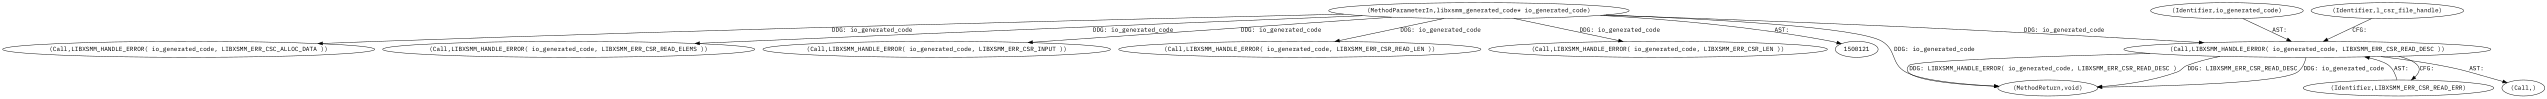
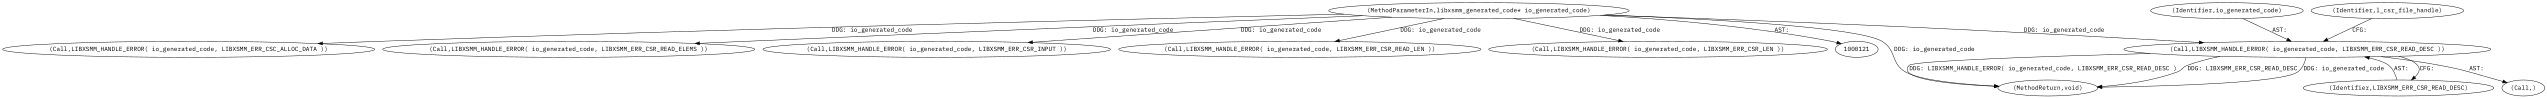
  digraph {
    fontname="IBM Plex Mono"
    node [fontname="IBM Plex Mono"]
    edge [fontname="IBM Plex Mono"]
    n1 [label="(Call,LIBXSMM_HANDLE_ERROR( io_generated_code, LIBXSMM_ERR_CSR_READ_DESC ))"]
-   n2 [label="(Identifier,LIBXSMM_ERR_CSR_READ_ERR)"]
+   n2 [label="(Identifier,LIBXSMM_ERR_CSR_READ_DESC)"]
    n3 [label="(MethodReturn,void)"]
    n4 [label="(Call,)"]
    n5 [label="(MethodParameterIn,libxsmm_generated_code* io_generated_code)"]
    n6 [label="(Call,LIBXSMM_HANDLE_ERROR( io_generated_code, LIBXSMM_ERR_CSC_ALLOC_DATA ))"]
    n7 [label="(Call,LIBXSMM_HANDLE_ERROR( io_generated_code, LIBXSMM_ERR_CSR_READ_ELEMS ))"]
    n8 [label="(Call,LIBXSMM_HANDLE_ERROR( io_generated_code, LIBXSMM_ERR_CSR_INPUT ))"]
    n9 [label="(Call,LIBXSMM_HANDLE_ERROR( io_generated_code, LIBXSMM_ERR_CSR_READ_LEN ))"]
    n10 [label="(Call,LIBXSMM_HANDLE_ERROR( io_generated_code, LIBXSMM_ERR_CSR_LEN ))"]
-   1000121 [label=1500121]
+   1000121
    n12 [label="(Identifier,io_generated_code)"]
    n13 [label="(Identifier,l_csr_file_handle)"]
    n1 -> n2 [label="CFG: "]
    n1 -> n3 [label="DDG: LIBXSMM_HANDLE_ERROR( io_generated_code, LIBXSMM_ERR_CSR_READ_DESC )"]
    n1 -> n3 [label="DDG: LIBXSMM_ERR_CSR_READ_DESC"]
    n1 -> n3 [label="DDG: io_generated_code"]
    n1 -> n4 [label="AST: "]
    n2 -> n1 [label="AST: "]
    n5 -> n1 [label="DDG: io_generated_code"]
    n5 -> n3 [label="DDG: io_generated_code"]
    n5 -> n6 [label="DDG: io_generated_code"]
    n5 -> n7 [label="DDG: io_generated_code"]
    n5 -> n8 [label="DDG: io_generated_code"]
    n5 -> n9 [label="DDG: io_generated_code"]
    n5 -> n10 [label="DDG: io_generated_code"]
    n5 -> 1000121 [label="AST: "]
    n12 -> n1 [label="AST: "]
    n13 -> n1 [label="CFG: "]
  }
